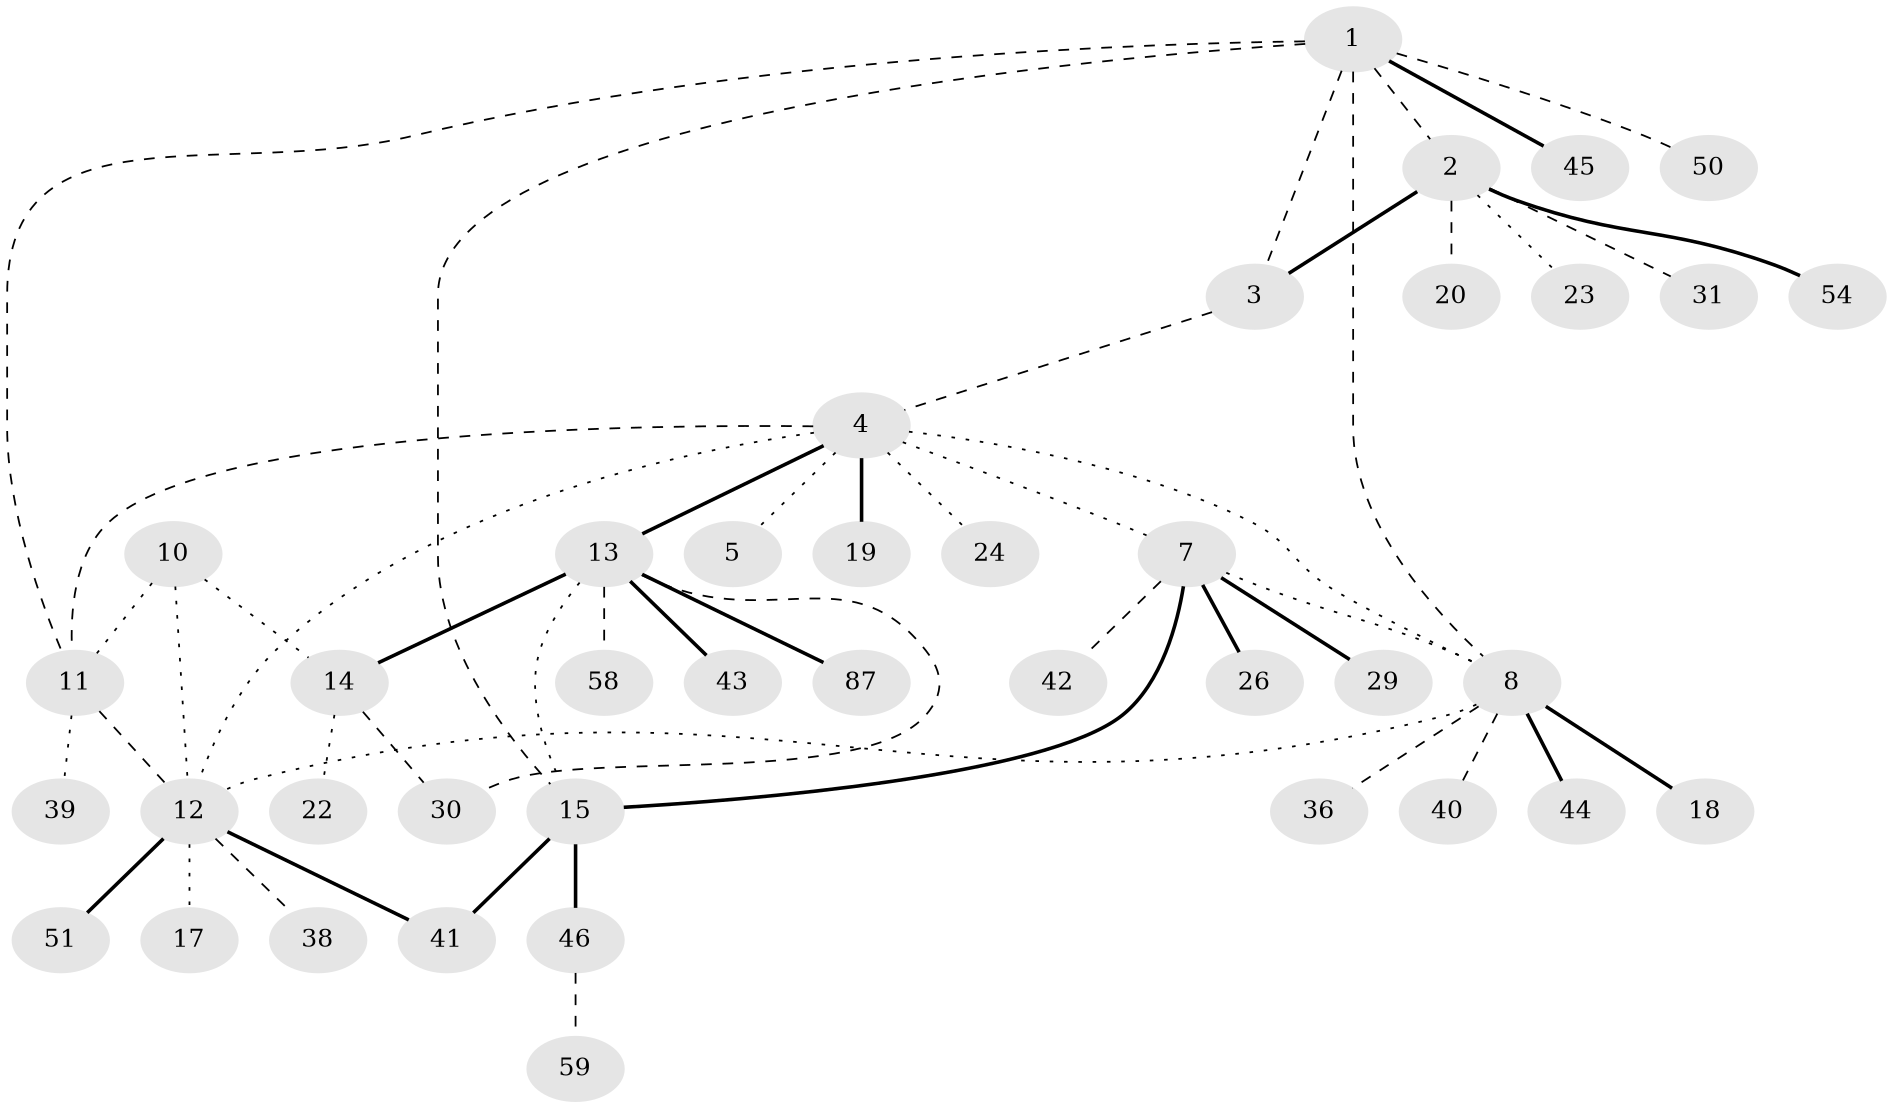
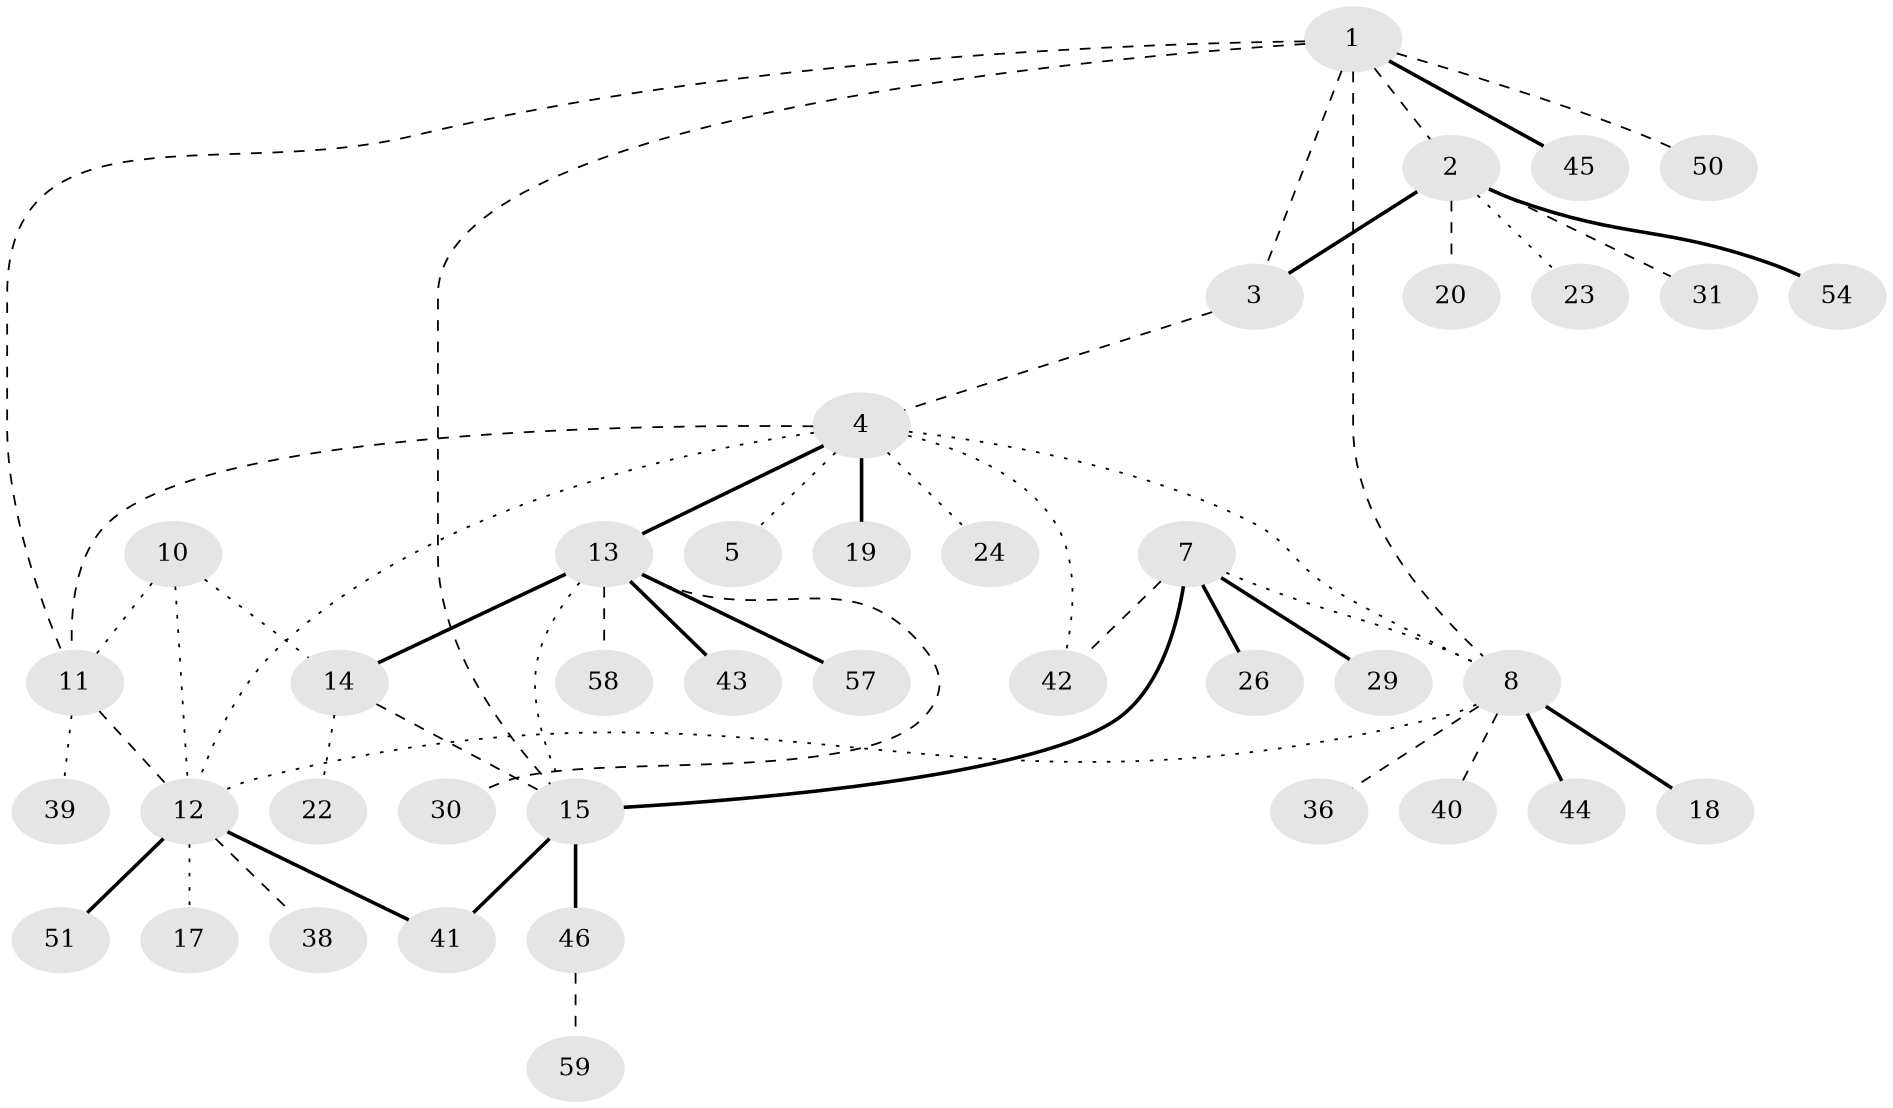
  graph {
    node [color=gray90 style=filled]
    edge [style=dashed]
    1 [super="+56"]
    2 [super="+21"]
    3 [super="+28"]
    8 [super="+9"]
    11 [super="+37"]
    15 [super="+33"]
    45
    50
    20 [super="+52"]
    23
    31
    54
    4 [super="+60"]
    12 [super="+48"]
    n15 [label=18 super="+25"]
    36
    40
    44 [super="+53"]
    39
    41 [super="+47"]
    46 [super="+49"]
    5 [super="+6"]
    7 [super="+32"]
    13 [super="+27"]
    19
    24
    26 [super="+34"]
    29
    42
    17
    38
    51
    14 [super="+18"]
    30
    43 [super="+55"]
-   57 [label=87]
+   57
    58
    10
    22
    59
    1 -- 2
    1 -- 3
    1 -- 8
    1 -- 11
    1 -- 15
    1 -- 45 [style=bold]
    1 -- 50
    2 -- 3 [style=bold]
    2 -- 20
    2 -- 23 [style=dotted]
    2 -- 31
    2 -- 54 [style=bold]
    3 -- 4
    8 -- 12 [style=dotted]
    8 -- n15 [style=bold]
    8 -- 36
    8 -- 40
    8 -- 44 [style=bold]
    11 -- 12
    11 -- 39 [style=dotted]
    15 -- 41 [style=bold]
    15 -- 46 [style=bold]
    4 -- 8 [style=dotted]
    4 -- 11
    4 -- 12 [style=dotted]
    4 -- 5 [style=dotted weight=2]
-   4 -- 7 [style=dotted]
+   4 -- 42 [style=dotted]
    4 -- 13 [style=bold]
    4 -- 19 [style=bold]
    4 -- 24 [style=dotted]
    12 -- 41 [style=bold]
    12 -- 17 [style=dotted]
    12 -- 38
    12 -- 51 [style=bold]
    46 -- 59
    7 -- 8 [style=dotted weight=2]
    7 -- 15 [style=bold]
    7 -- 26 [style=bold]
    7 -- 29 [style=bold]
    7 -- 42
    13 -- 15 [style=dotted]
    13 -- 14 [style=bold]
    13 -- 30
    13 -- 43 [style=bold]
    13 -- 57 [style=bold]
    13 -- 58
-   14 -- 30
+   14 -- 15
    14 -- 22 [style=dotted]
    10 -- 11 [style=dotted]
    10 -- 12 [style=dotted]
    10 -- 14 [style=dotted]
  }
